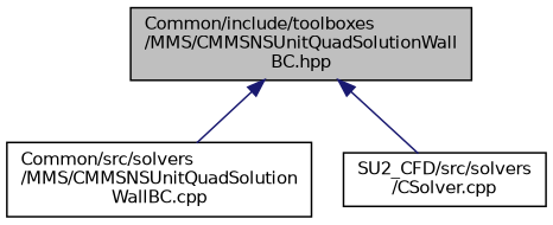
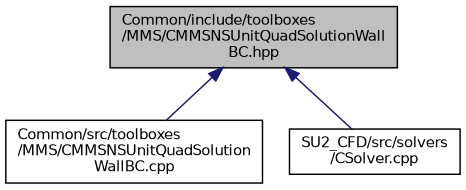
  digraph {
    fontname="DejaVu Sans"
    node [color=black fillcolor=white fontname="DejaVu Sans" fontsize=10 shape=record style=filled]
    edge [color=midnightblue dir=back fontname="DejaVu Sans" fontsize=10 labelfontname=Helvetica labelfontsize=10 style=solid]
    n1 [fillcolor=grey75 fontcolor=black height=0.2 label="Common/include/toolboxes\l/MMS/CMMSNSUnitQuadSolutionWall\lBC.hpp" width=0.4]
-   n2 [height=0.2 label="Common/src/solvers\l/MMS/CMMSNSUnitQuadSolution\lWallBC.cpp" width=0.4]
+   n2 [height=0.2 label="Common/src/toolboxes\l/MMS/CMMSNSUnitQuadSolution\lWallBC.cpp" width=0.4]
    n3 [height=0.2 label="SU2_CFD/src/solvers\l/CSolver.cpp" width=0.4]
    n1 -> n2
    n1 -> n3
  }
